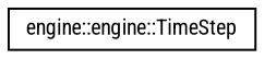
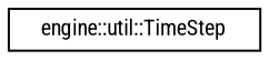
  digraph {
    rankdir=TB
    fontname="Roboto Condensed"
-   n1 [color=black fillcolor=white fontname="Roboto Condensed" fontsize=10 height=0.2 label="engine::engine::TimeStep" shape=box style=filled width=0.4]
+   n1 [color=black fillcolor=white fontname="Roboto Condensed" fontsize=10 height=0.2 label="engine::util::TimeStep" shape=box style=filled width=0.4]
  }
